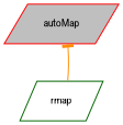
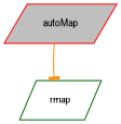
  digraph {
    rankdir=TB
    fontname="Roboto Condensed"
    node [fontname="Roboto Condensed" fontsize=10 shape=parallelogram]
    n1 [color=red fillcolor=grey75 fontcolor=black height=0.2 label=autoMap style=filled width=0.4]
    n2 [color=darkgreen height=0.2 label=rmap width=0.4]
-   n2 -> n1 [color=darkorange fontname="Roboto Condensed" fontsize=10 labelfontname=FreeSans labelfontsize=10 style=solid arrowhead=tee]
+   n1 -> n2 [color=darkorange fontname="Roboto Condensed" fontsize=10 labelfontname=FreeSans labelfontsize=10 style=solid arrowhead=tee]
  }
